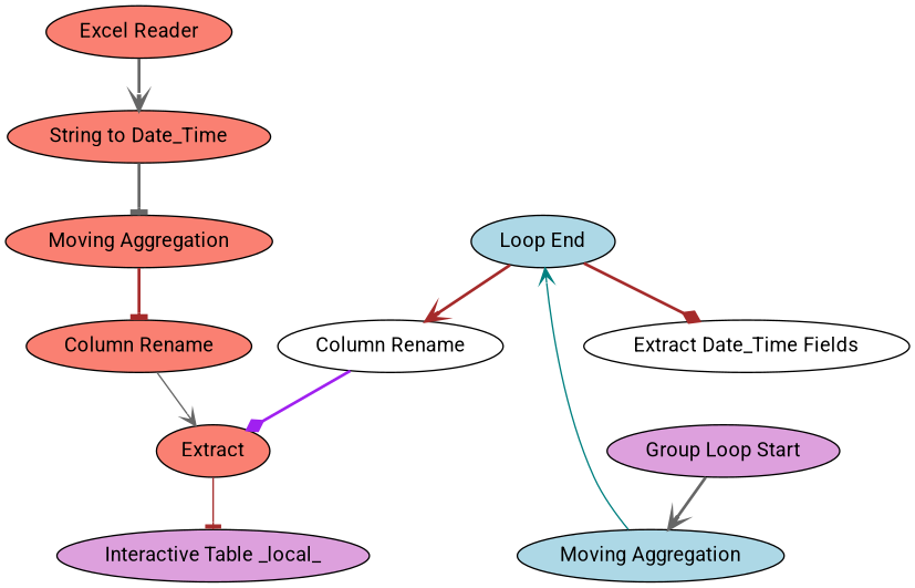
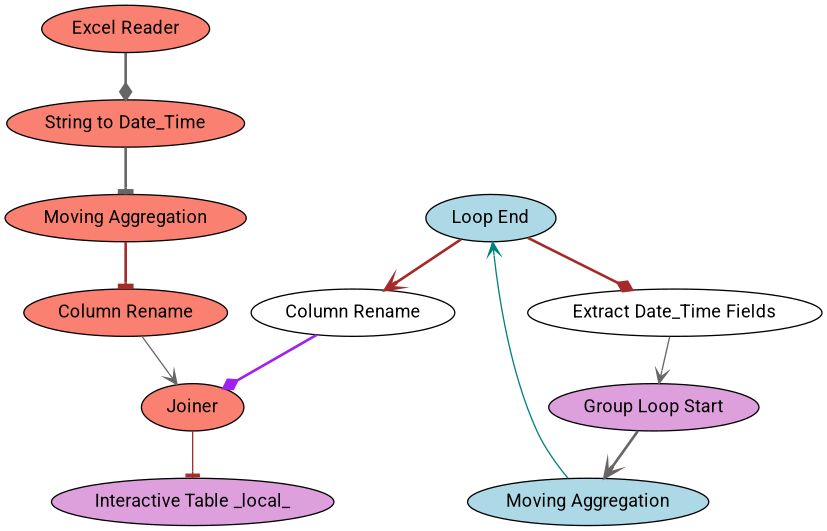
  digraph {
    fontname=Roboto
    rankdir=TB
    node [fillcolor=salmon fontname=Roboto style=filled]
    edge [arrowhead=vee color=gray40 fontname=Roboto style=bold]
    n1 [label="Excel Reader"]
    n2 [label="String to Date_Time"]
    n3 [label="Moving Aggregation"]
    n4 [label="Column Rename"]
-   n5 [label=Extract]
+   n5 [label=Joiner]
    n6 [fillcolor=plum label="Group Loop Start"]
    n7 [fillcolor=lightblue label="Moving Aggregation"]
    n8 [fillcolor=lightblue label="Loop End"]
    n9 [fillcolor=white label="Extract Date_Time Fields"]
    n10 [fillcolor=white label="Column Rename"]
    n11 [fillcolor=plum label="Interactive Table _local_"]
-   n1 -> n2
+   n1 -> n2 [arrowhead=diamond]
    n2 -> n3 [arrowhead=tee]
    n3 -> n4 [arrowhead=tee color=brown]
    n4 -> n5 [style=solid]
    n5 -> n11 [arrowhead=tee color=brown style=solid]
    n6 -> n7
    n7 -> n8 [color=teal style=solid]
    n8 -> n9 [arrowhead=diamond color=brown]
    n8 -> n10 [color=brown]
+   n9 -> n6 [style=solid]
    n10 -> n5 [arrowhead=diamond color=purple]
  }
